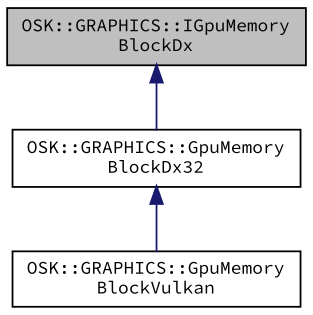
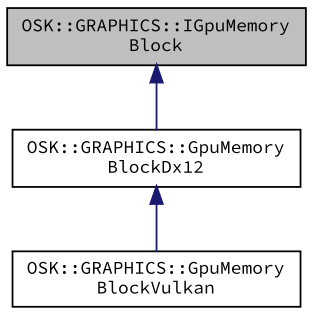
  digraph {
    fontname="Source Code Pro"
    node [color=black fillcolor=white fontname="Source Code Pro" fontsize=10 shape=record style=filled]
    edge [color=midnightblue dir=back fontname="Source Code Pro" fontsize=10 labelfontname=Helvetica labelfontsize=10 style=solid]
-   n1 [fillcolor=grey75 fontcolor=black height=0.2 label="OSK::GRAPHICS::IGpuMemory\lBlockDx" width=0.4]
-   n2 [height=0.2 label="OSK::GRAPHICS::GpuMemory\lBlockDx32" width=0.4]
+   n1 [fillcolor=grey75 fontcolor=black height=0.2 label="OSK::GRAPHICS::IGpuMemory\lBlock" width=0.4]
+   n2 [height=0.2 label="OSK::GRAPHICS::GpuMemory\lBlockDx12" width=0.4]
    n3 [height=0.2 label="OSK::GRAPHICS::GpuMemory\lBlockVulkan" width=0.4]
    n1 -> n2
    n2 -> n3
  }
